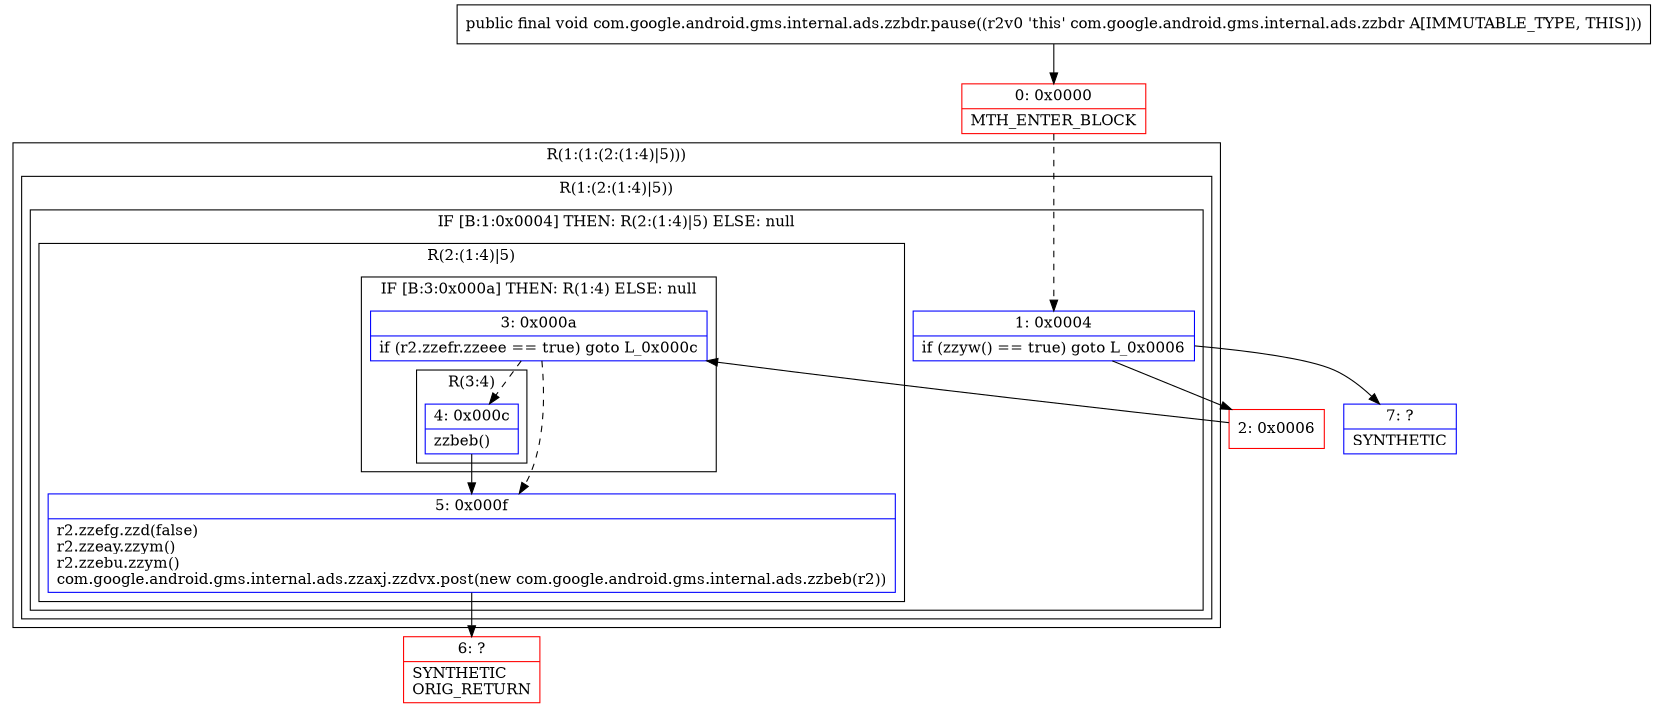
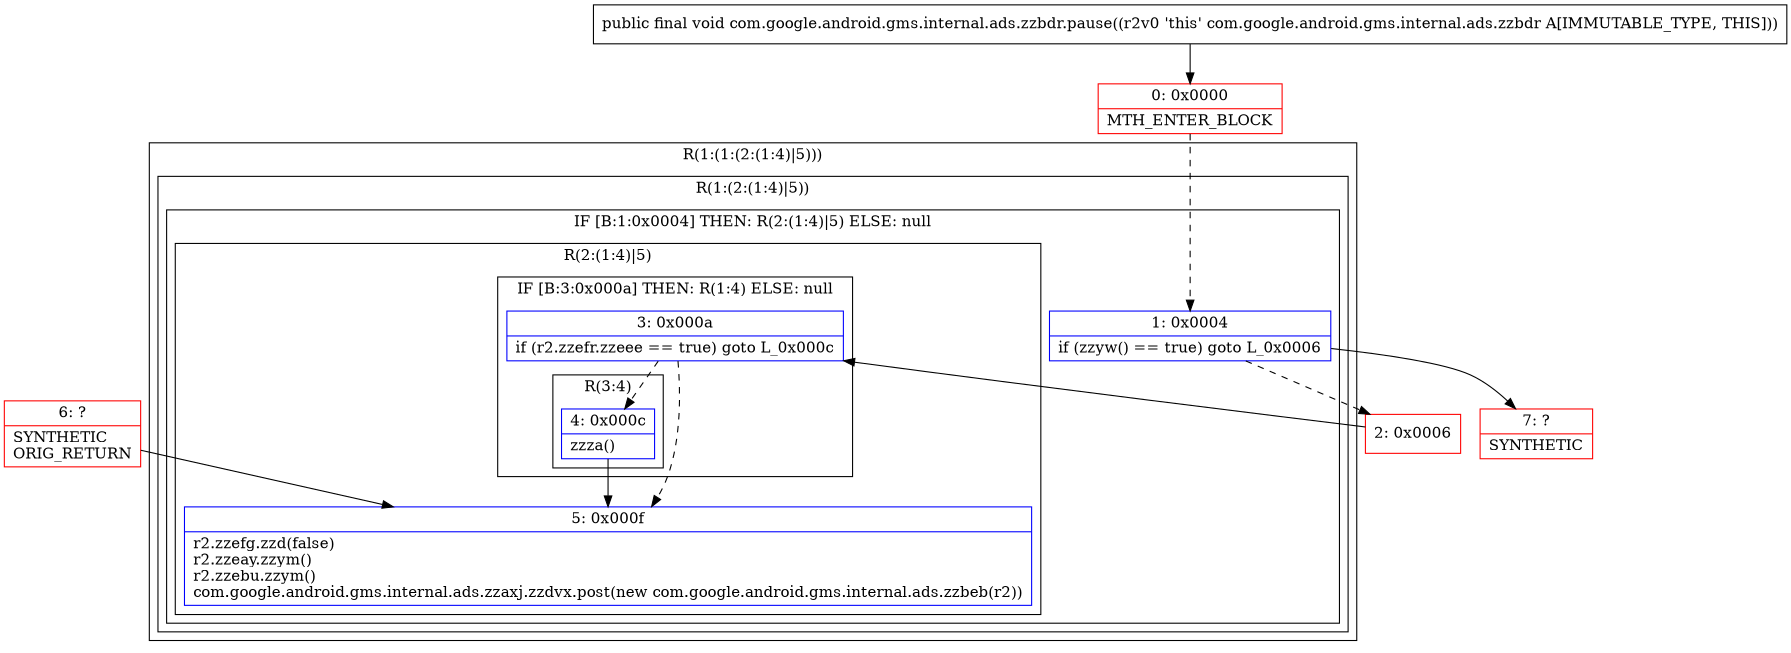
  digraph {
    node [color=blue shape=record]
-   n1 [label="{4\:\ 0x000c|zzbeb()\l}"]
+   n1 [label="{4\:\ 0x000c|zzza()\l}"]
    n2 [label="{3\:\ 0x000a|if (r2.zzefr.zzeee == true) goto L_0x000c\l}"]
    n3 [label="{5\:\ 0x000f|r2.zzefg.zzd(false)\lr2.zzeay.zzym()\lr2.zzebu.zzym()\lcom.google.android.gms.internal.ads.zzaxj.zzdvx.post(new com.google.android.gms.internal.ads.zzbeb(r2))\l}"]
    n4 [label="{1\:\ 0x0004|if (zzyw() == true) goto L_0x0006\l}"]
    n5 [color=red label="{6\:\ ?|SYNTHETIC\lORIG_RETURN\l}"]
    n6 [color=red label="{2\:\ 0x0006}"]
-   n7 [label="{7\:\ ?|SYNTHETIC\l}"]
+   n7 [color=red label="{7\:\ ?|SYNTHETIC\l}"]
    n8 [color=red label="{0\:\ 0x0000|MTH_ENTER_BLOCK\l}"]
    n9 [label="{public final void com.google.android.gms.internal.ads.zzbdr.pause((r2v0 'this' com.google.android.gms.internal.ads.zzbdr A[IMMUTABLE_TYPE, THIS])) }" color=""]
    subgraph cluster_1 {
      label="R(1:(1:(2:(1:4)|5)))"
      subgraph cluster_2 {
        label="R(1:(2:(1:4)|5))"
        subgraph cluster_3 {
          label="IF [B:1:0x0004] THEN: R(2:(1:4)|5) ELSE: null"
          n4
          subgraph cluster_4 {
            label="R(2:(1:4)|5)"
            n3
            subgraph cluster_5 {
              label="IF [B:3:0x000a] THEN: R(1:4) ELSE: null"
              n2
              subgraph cluster_6 {
                label="R(3:4)"
                n1
              }
            }
          }
        }
      }
    }
    n1 -> n3
    n2 -> n1 [style=dashed]
    n2 -> n3 [style=dashed]
-   n3 -> n5
-   n4 -> n6
+   n5 -> n3
+   n4 -> n6 [style=dashed]
    n4 -> n7 [style=solid]
    n6 -> n2
    n8 -> n4 [style=dashed]
    n9 -> n8
  }
